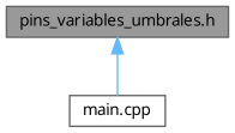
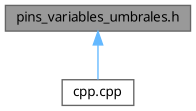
  digraph {
    fontname="Noto Sans"
    node [fontname="Noto Sans" fontsize=10 shape=box style=filled]
    n1 [color=gray40 fillcolor=grey60 fontcolor=black height=0.2 label="pins_variables_umbrales.h" width=0.4]
-   n2 [color=grey40 fillcolor=white height=0.2 label="main.cpp" width=0.4]
+   n2 [color=grey40 fillcolor=white height=0.2 label="cpp.cpp" width=0.4]
    n1 -> n2 [color=steelblue1 dir=back fontname="Noto Sans" fontsize=10 labelfontname=Helvetica labelfontsize=10 style=solid]
  }
